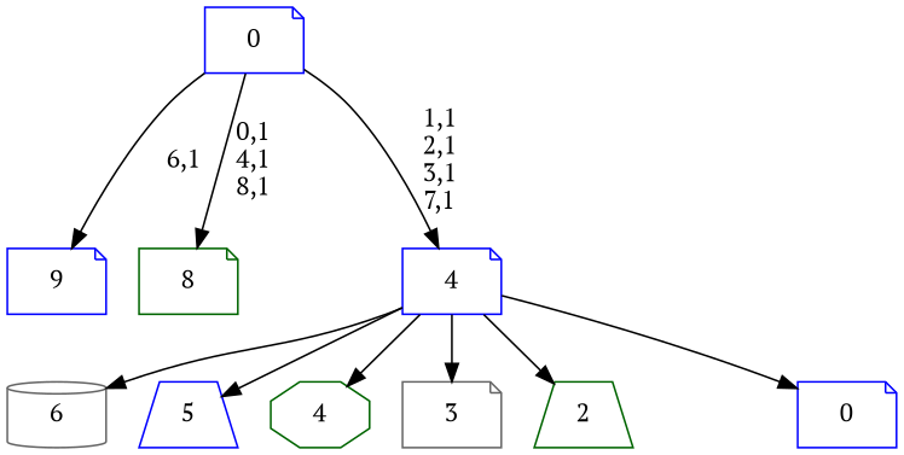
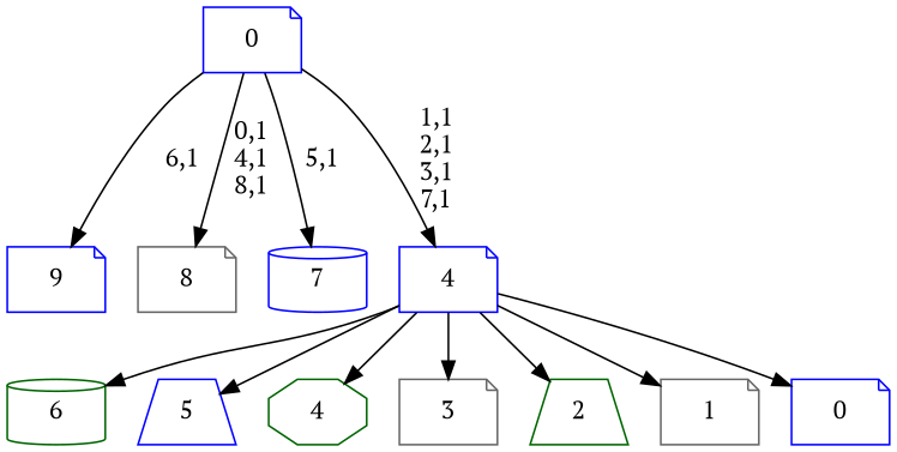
  digraph {
    fontname="PT Serif"
    node [color=blue fontname="PT Serif" shape=note]
    edge [fontname="PT Serif"]
    n1 [label=9]
-   n2 [color=darkgreen label=8]
-   n4 [color=gray40 label=6 shape=cylinder]
+   n2 [color=gray40 label=8]
+   n3 [label=7 shape=cylinder]
+   n4 [color=darkgreen label=6 shape=cylinder]
    n5 [label=5 shape=trapezium]
    n6 [color=darkgreen label=4 shape=octagon]
    n7 [color=gray40 label=3]
    n8 [color=darkgreen label=2 shape=trapezium]
+   n9 [color=gray40 label=1]
    n10 [label=0]
    4
    0
    4 -> n4
    4 -> n5
    4 -> n6
    4 -> n7
    4 -> n8
+   4 -> n9
    4 -> n10
    0 -> n1 [label="6,1"]
    0 -> n2 [label="0,1\n4,1\n8,1"]
+   0 -> n3 [label="5,1"]
    0 -> 4 [label="1,1\n2,1\n3,1\n7,1"]
  }
